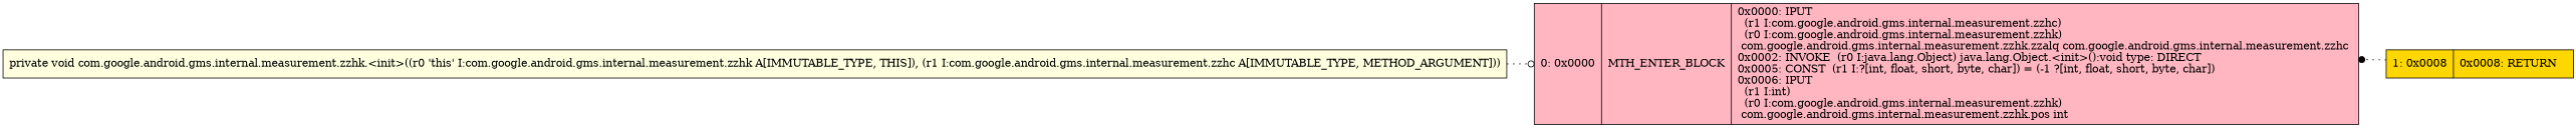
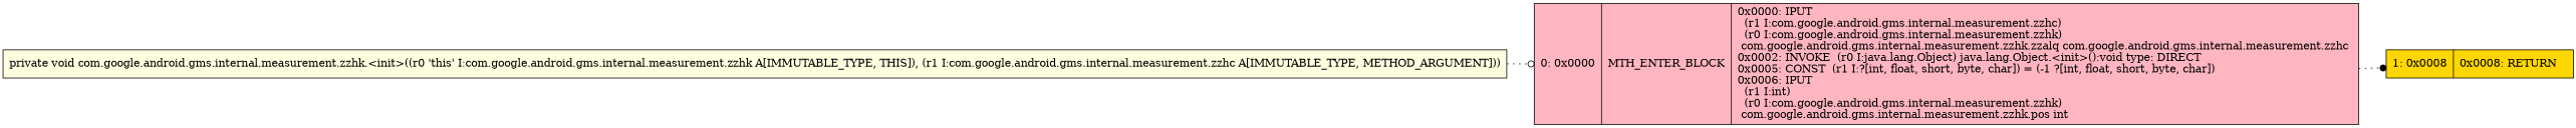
  digraph {
    rankdir=LR
    node [shape=record style=filled]
    edge [style=dotted]
    n1 [label="{0\:\ 0x0000|MTH_ENTER_BLOCK\l|0x0000: IPUT  \l  (r1 I:com.google.android.gms.internal.measurement.zzhc)\l  (r0 I:com.google.android.gms.internal.measurement.zzhk)\l com.google.android.gms.internal.measurement.zzhk.zzalq com.google.android.gms.internal.measurement.zzhc \l0x0002: INVOKE  (r0 I:java.lang.Object) java.lang.Object.\<init\>():void type: DIRECT \l0x0005: CONST  (r1 I:?[int, float, short, byte, char]) = (\-1 ?[int, float, short, byte, char]) \l0x0006: IPUT  \l  (r1 I:int)\l  (r0 I:com.google.android.gms.internal.measurement.zzhk)\l com.google.android.gms.internal.measurement.zzhk.pos int \l}" fillcolor=lightpink]
    n2 [label="{1\:\ 0x0008|0x0008: RETURN   \l}" fillcolor=gold]
    n3 [label="{private void com.google.android.gms.internal.measurement.zzhk.\<init\>((r0 'this' I:com.google.android.gms.internal.measurement.zzhk A[IMMUTABLE_TYPE, THIS]), (r1 I:com.google.android.gms.internal.measurement.zzhc A[IMMUTABLE_TYPE, METHOD_ARGUMENT])) }" fillcolor=lightyellow]
-   n2 -> n1 [arrowhead=dot]
+   n1 -> n2 [arrowhead=dot]
    n3 -> n1 [arrowhead=odot]
  }
